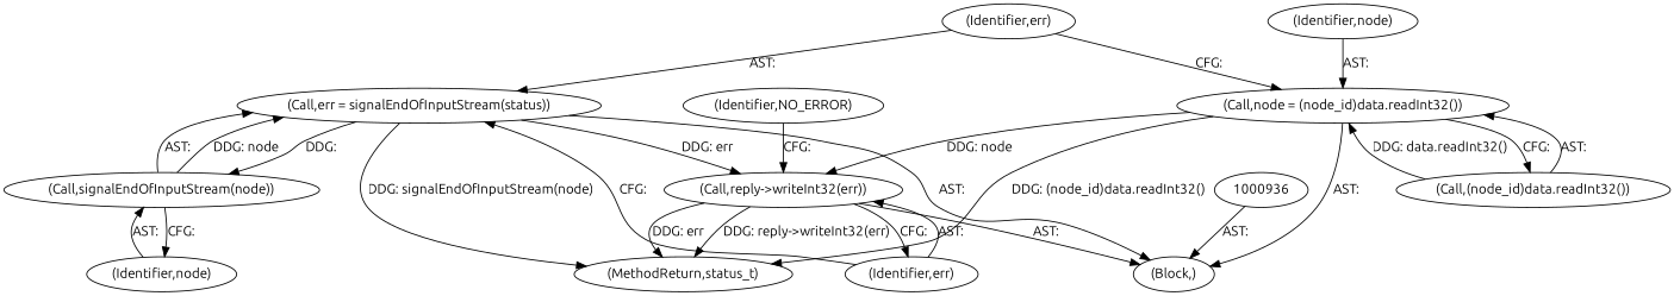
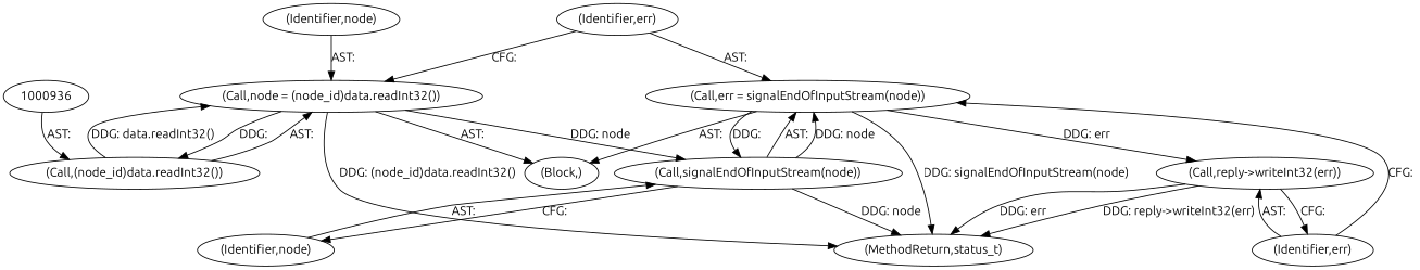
  digraph {
    fontname=Ubuntu
    node [fontname=Ubuntu]
    edge [fontname=Ubuntu]
-   n1 [label="(Call,err = signalEndOfInputStream(status))"]
+   n1 [label="(Call,err = signalEndOfInputStream(node))"]
    n2 [label="(Call,signalEndOfInputStream(node))"]
    n3 [label="(Call,reply->writeInt32(err))"]
    n4 [label="(Block,)"]
    n5 [label="(MethodReturn,status_t)"]
    n6 [label="(Identifier,node)"]
    n7 [label="(Identifier,err)"]
    n8 [label="(Call,node = (node_id)data.readInt32())"]
    n9 [label="(Call,(node_id)data.readInt32())"]
-   n10 [label="(Identifier,NO_ERROR)"]
    n11 [label="(Identifier,err)"]
    n12 [label="(Identifier,node)"]
    1000936
    n1 -> n2 [label="DDG: "]
    n1 -> n3 [label="DDG: err"]
    n1 -> n4 [label="AST: "]
    n1 -> n5 [label="DDG: signalEndOfInputStream(node)"]
    n2 -> n1 [label="AST: "]
    n2 -> n1 [label="DDG: node"]
+   n2 -> n5 [label="DDG: node"]
    n2 -> n6 [label="CFG: "]
-   n3 -> n4 [label="AST: "]
    n3 -> n5 [label="DDG: reply->writeInt32(err)"]
    n3 -> n5 [label="DDG: err"]
    n3 -> n7 [label="CFG: "]
    n6 -> n2 [label="AST: "]
    n7 -> n1 [label="CFG: "]
    n7 -> n3 [label="AST: "]
-   n8 -> n3 [label="DDG: node"]
+   n8 -> n2 [label="DDG: node"]
    n8 -> n4 [label="AST: "]
    n8 -> n5 [label="DDG: (node_id)data.readInt32()"]
-   n8 -> n9 [label="CFG: "]
+   n8 -> n9 [label="DDG: "]
    n9 -> n8 [label="AST: "]
    n9 -> n8 [label="DDG: data.readInt32()"]
-   n10 -> n3 [label="CFG: "]
    n11 -> n1 [label="AST: "]
    n11 -> n8 [label="CFG: "]
    n12 -> n8 [label="AST: "]
-   1000936 -> n4 [label="AST: "]
+   1000936 -> n9 [label="AST: "]
  }
